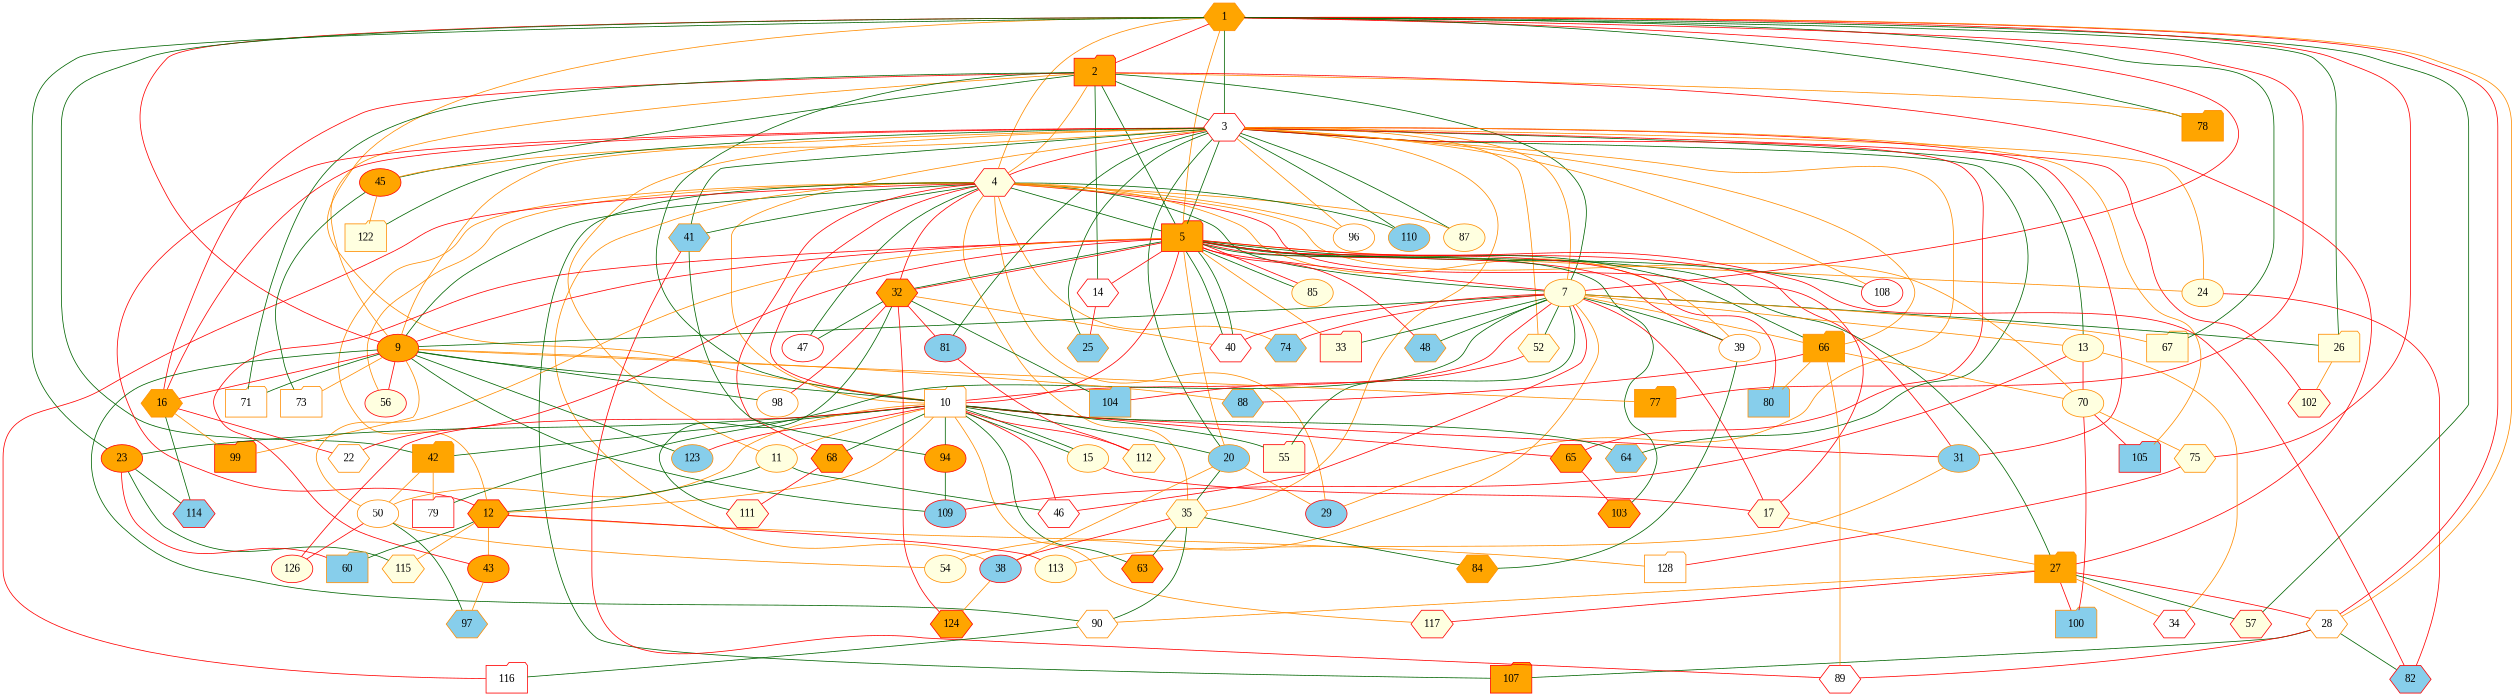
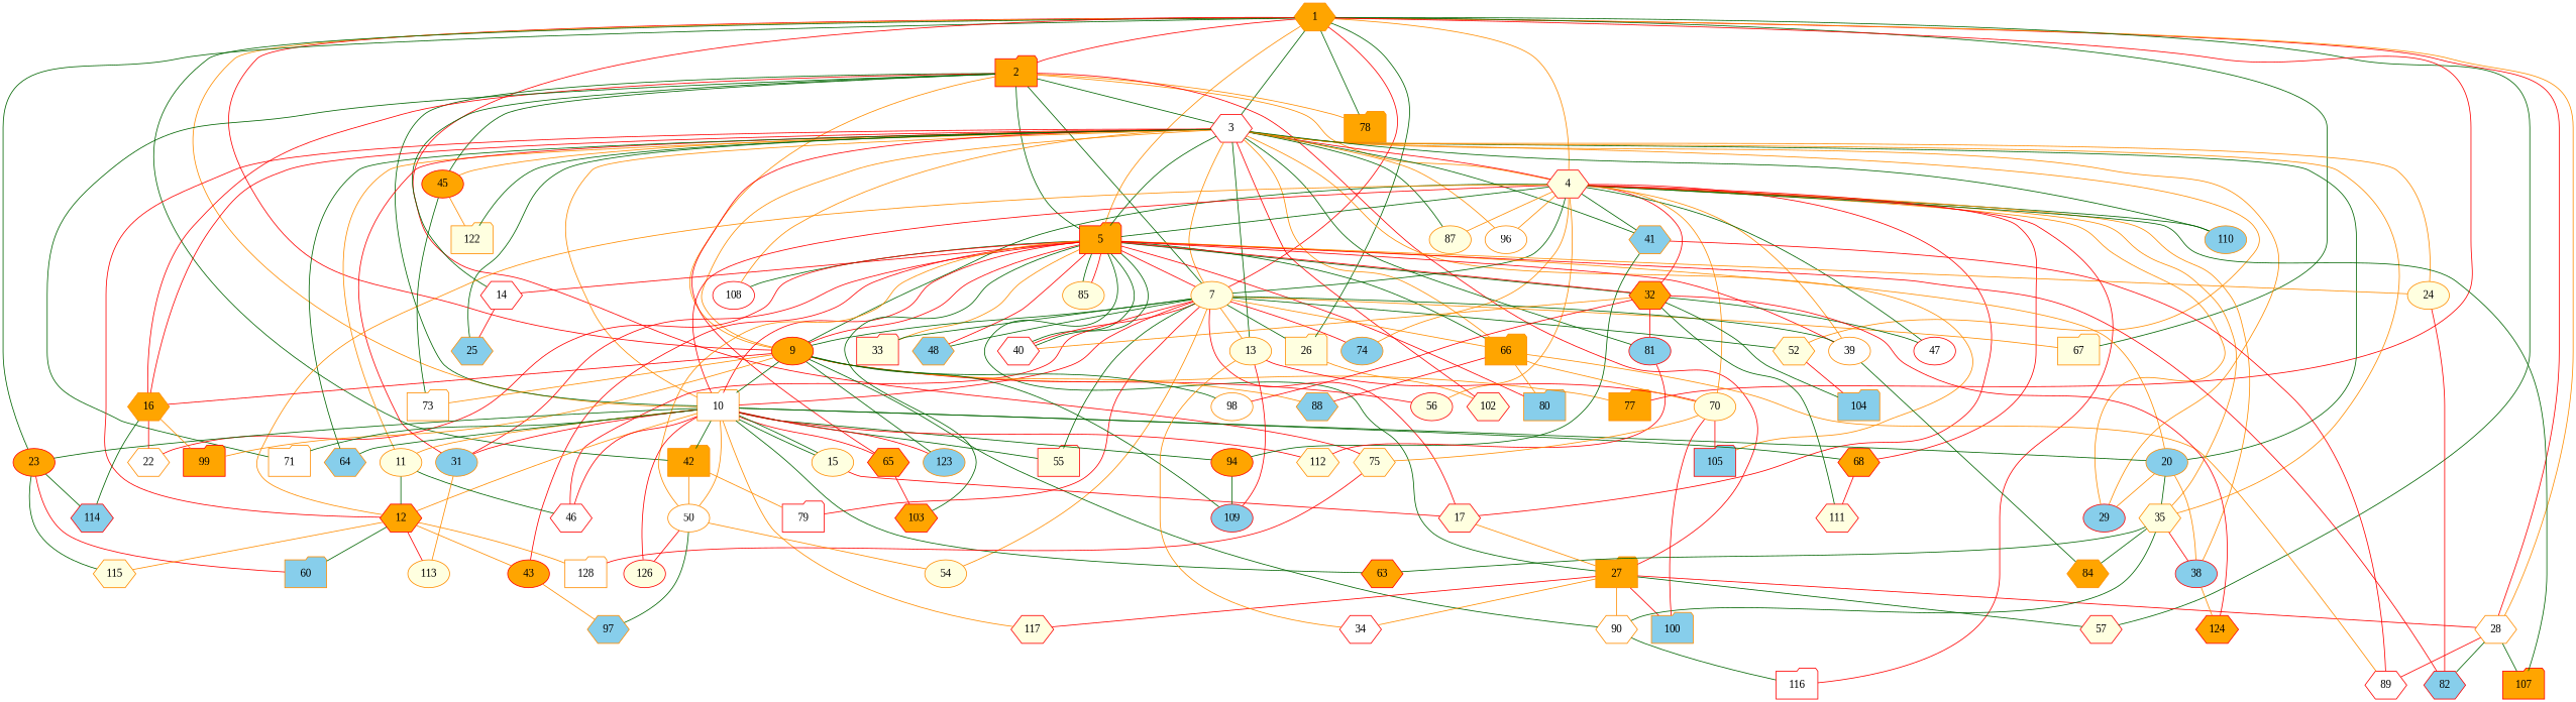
  graph {
    fontname="Liberation Serif"
    node [color=darkorange fillcolor=lightyellow fontname="Liberation Serif" shape=hexagon style=filled]
    edge [color=darkgreen fontname="Liberation Serif"]
    1 [fillcolor=orange super="+101"]
    2 [color=red fillcolor=orange shape=folder super="+59"]
    3 [color=red fillcolor=white super="+8"]
    4 [color=red super="+6"]
    5 [color=red fillcolor=orange shape=folder super="+18"]
    7 [shape=ellipse super="+69"]
    9 [color=red fillcolor=orange shape=ellipse super="+58"]
    10 [fillcolor=white shape=folder super="+51"]
    23 [color=red fillcolor=orange shape=ellipse super="+120"]
    26 [shape=folder]
    28 [fillcolor=white super="+53"]
    42 [fillcolor=orange shape=folder]
    57 [color=red]
    67 [shape=folder super="+106"]
    75
    77 [fillcolor=orange shape=folder]
    78 [fillcolor=orange shape=folder]
    14 [color=red fillcolor=white]
    16 [fillcolor=orange super="+19"]
    27 [fillcolor=orange shape=folder super="+37"]
    45 [color=red fillcolor=orange shape=ellipse]
    71 [fillcolor=white shape=folder]
    11 [shape=ellipse super="+93"]
    12 [color=red fillcolor=orange super="+44"]
    13 [shape=ellipse super="+125"]
    20 [fillcolor=skyblue shape=ellipse super="+36"]
    24 [shape=ellipse]
    25 [fillcolor=skyblue]
    29 [color=red fillcolor=skyblue shape=ellipse super="+30"]
    31 [fillcolor=skyblue shape=ellipse super="+86"]
    35 [super="+49"]
    41 [fillcolor=skyblue super="+95"]
    52 [super="+72"]
    64 [fillcolor=skyblue]
    65 [color=red fillcolor=orange]
    66 [fillcolor=orange shape=folder super="+76"]
    81 [color=red fillcolor=skyblue shape=ellipse]
    87 [shape=ellipse]
    96 [fillcolor=white shape=ellipse]
    102 [color=red]
    105 [color=red fillcolor=skyblue shape=folder]
    108 [color=red fillcolor=white shape=ellipse]
    110 [fillcolor=skyblue shape=ellipse]
    122 [shape=folder]
    17 [color=red super="+21"]
    32 [color=red fillcolor=orange super="+121"]
    38 [color=red fillcolor=skyblue shape=ellipse super="+91"]
    39 [fillcolor=white shape=ellipse super="+83"]
    47 [color=red fillcolor=white shape=ellipse]
    56 [color=red shape=ellipse]
    68 [color=red fillcolor=orange]
    70 [shape=ellipse super="+118"]
-   74 [fillcolor=skyblue]
+   74 [fillcolor=skyblue shape=ellipse]
    107 [color=red fillcolor=orange shape=folder]
    116 [color=red fillcolor=white shape=folder]
    22 [fillcolor=white]
    33 [color=red shape=folder]
    40 [color=red fillcolor=white super="+62"]
    43 [color=red fillcolor=orange shape=ellipse]
    48 [fillcolor=skyblue]
    50 [fillcolor=white shape=ellipse super="+61"]
    80 [fillcolor=skyblue shape=folder]
    82 [color=red fillcolor=skyblue super="+119"]
    85 [shape=ellipse]
    103 [color=red fillcolor=orange]
    54 [shape=ellipse]
    55 [color=red shape=folder]
    79 [color=red fillcolor=white shape=folder]
    46 [color=red fillcolor=white]
    73 [fillcolor=white shape=folder]
    88 [fillcolor=skyblue]
    90 [fillcolor=white super="+92"]
    98 [fillcolor=white shape=ellipse]
    99 [color=red fillcolor=orange shape=folder]
    109 [color=red fillcolor=skyblue shape=ellipse]
    123 [fillcolor=skyblue shape=ellipse]
    15 [shape=ellipse super="+127"]
    63 [color=red fillcolor=orange]
    94 [color=red fillcolor=orange shape=ellipse]
    112
    117 [color=red]
    126 [color=red shape=ellipse]
    115
    60 [fillcolor=skyblue shape=folder]
    114 [color=red fillcolor=skyblue]
    89 [color=red fillcolor=white]
    128 [fillcolor=white shape=folder]
    34 [color=red fillcolor=white]
    100 [fillcolor=skyblue shape=folder]
    113 [shape=ellipse]
    84 [fillcolor=orange]
    104 [fillcolor=skyblue shape=folder]
    111 [color=red]
    124 [color=red fillcolor=orange]
    97 [fillcolor=skyblue]
    1 -- 2 [color=red weight=2]
    1 -- 3 [weight=3]
    1 -- 4 [color=darkorange weight=2]
    1 -- 5 [color=darkorange]
    1 -- 7 [color=red]
    1 -- 9 [color=red]
    1 -- 10 [color=darkorange]
    1 -- 23
    1 -- 26
    1 -- 28 [color=red]
    1 -- 28 [color=darkorange]
    1 -- 42
    1 -- 57
    1 -- 67 [weight=2]
    1 -- 75 [color=red]
    1 -- 77 [color=red]
    1 -- 78
    2 -- 3 [weight=2]
    2 -- 4 [color=darkorange weight=2]
    2 -- 5
    2 -- 7
    2 -- 9 [color=darkorange]
    2 -- 10
    2 -- 78 [color=darkorange]
    2 -- 14
    2 -- 16 [color=red weight=2]
    2 -- 27 [color=red]
    2 -- 45
    2 -- 71
    3 -- 4 [color=red weight=4]
    3 -- 5 [weight=2]
    3 -- 7 [color=darkorange weight=2]
    3 -- 9 [color=darkorange weight=2]
    3 -- 10 [color=darkorange weight=3]
    3 -- 16 [color=red]
    3 -- 45 [color=darkorange]
    3 -- 11 [color=darkorange]
    3 -- 12 [color=red]
    3 -- 13
    3 -- 20
    3 -- 24 [color=darkorange]
    3 -- 25
    3 -- 29 [color=darkorange]
    3 -- 31 [color=red]
    3 -- 35 [color=darkorange]
    3 -- 41
    3 -- 52 [color=darkorange weight=2]
    3 -- 64
    3 -- 65 [color=red]
    3 -- 66 [color=darkorange]
    3 -- 81
    3 -- 87
    3 -- 96 [color=darkorange]
    3 -- 102 [color=red]
    3 -- 105 [color=darkorange]
    3 -- 108 [color=darkorange]
    3 -- 110
    3 -- 122
    4 -- 5 [weight=3]
    4 -- 7 [weight=2]
    4 -- 9 [weight=2]
    4 -- 10 [color=red weight=2]
    4 -- 12 [color=darkorange]
    4 -- 29 [color=darkorange]
    4 -- 35 [color=darkorange]
    4 -- 41
    4 -- 87 [color=darkorange]
    4 -- 96 [color=darkorange]
    4 -- 110
    4 -- 17 [color=red]
    4 -- 32 [color=red]
    4 -- 38 [color=darkorange]
    4 -- 39 [color=darkorange]
    4 -- 47
    4 -- 56 [color=darkorange]
    4 -- 68 [color=red]
    4 -- 70 [color=darkorange]
    4 -- 74 [color=darkorange]
    4 -- 107
    4 -- 116 [color=red]
    5 -- 7 [color=red]
    5 -- 9 [color=red]
    5 -- 10 [color=red]
    5 -- 14 [color=red]
    5 -- 27
    5 -- 20 [color=darkorange]
    5 -- 24 [color=darkorange]
    5 -- 31 [color=red]
    5 -- 66
    5 -- 108
    5 -- 32
    5 -- 32 [color=red]
    5 -- 39 [color=red]
    5 -- 22 [color=red]
    5 -- 33 [color=darkorange]
    5 -- 40
    5 -- 40
    5 -- 43 [color=red]
    5 -- 48 [color=red]
    5 -- 50 [color=darkorange]
    5 -- 80 [color=red]
    5 -- 82 [color=red]
    5 -- 85
    5 -- 85 [color=red]
    5 -- 103
    7 -- 9
    7 -- 10 [color=red]
    7 -- 26
    7 -- 67 [color=darkorange]
    7 -- 13 [color=darkorange]
    7 -- 52
    7 -- 66 [color=darkorange]
    7 -- 17 [color=red weight=2]
    7 -- 39
    7 -- 74 [color=red]
    7 -- 33
    7 -- 40 [color=red]
    7 -- 48
    7 -- 54 [color=darkorange]
    7 -- 55
-   7 -- 79
+   7 -- 79 [color=red]
    7 -- 46 [color=red]
    9 -- 10
    9 -- 77 [color=darkorange]
    9 -- 16 [color=red]
    9 -- 56 [color=red]
    9 -- 73 [color=darkorange]
    9 -- 88 [color=darkorange]
    9 -- 90
    9 -- 98
    9 -- 99 [color=darkorange]
    9 -- 109
    9 -- 123
    10 -- 23
    10 -- 42
-   9 -- 71
+   10 -- 71
    10 -- 11 [color=darkorange]
    10 -- 12 [color=darkorange]
    10 -- 20
    10 -- 31 [color=red]
    10 -- 64
    10 -- 65 [color=red]
    10 -- 68
    10 -- 50 [color=darkorange]
    10 -- 55
    10 -- 46 [color=red]
    10 -- 123 [color=red]
    10 -- 15
    10 -- 15
    10 -- 63
    10 -- 94
    10 -- 112 [color=red]
    10 -- 117 [color=darkorange]
    10 -- 126 [color=red]
    23 -- 115
    23 -- 60 [color=red]
    23 -- 114
    26 -- 102 [color=darkorange]
    28 -- 107
    28 -- 82
    28 -- 89 [color=red]
    42 -- 50 [color=darkorange]
    42 -- 79 [color=darkorange]
    75 -- 128 [color=red]
    14 -- 25 [color=red]
    16 -- 22 [color=red]
    16 -- 99 [color=darkorange]
    16 -- 114
    27 -- 28 [color=red]
    27 -- 57
    27 -- 90 [color=darkorange]
    27 -- 117 [color=red]
    27 -- 34 [color=darkorange]
    27 -- 100 [color=red]
    45 -- 122 [color=darkorange]
    45 -- 73
    11 -- 12
    11 -- 46
    12 -- 43 [color=darkorange]
    12 -- 115 [color=darkorange]
    12 -- 60
    12 -- 128 [color=darkorange]
    12 -- 113 [color=red]
    13 -- 70 [color=red]
    13 -- 109 [color=red]
    13 -- 34 [color=darkorange]
    20 -- 29 [color=darkorange]
    20 -- 35
    20 -- 38 [color=darkorange]
    24 -- 82 [color=red]
    31 -- 113 [color=darkorange]
    35 -- 38 [color=red]
    35 -- 90
    35 -- 63
    35 -- 84
    41 -- 94
    41 -- 89 [color=red]
    52 -- 104 [color=red]
    65 -- 103 [color=red]
    66 -- 70 [color=darkorange]
    66 -- 80 [color=darkorange]
    66 -- 88 [color=red]
    66 -- 89 [color=darkorange]
    81 -- 112 [color=red]
    17 -- 27 [color=darkorange]
    32 -- 81 [color=red]
    32 -- 47
    32 -- 40 [color=darkorange]
    32 -- 98 [color=red]
    32 -- 104
    32 -- 111
    32 -- 124 [color=red]
    38 -- 124 [color=darkorange]
    39 -- 84
    68 -- 111 [color=red]
    70 -- 75 [color=darkorange]
    70 -- 105 [color=red]
    70 -- 100 [color=red]
    43 -- 97 [color=darkorange]
    50 -- 54 [color=darkorange]
    50 -- 126 [color=red]
    50 -- 97
    90 -- 116
    15 -- 17 [color=red]
    94 -- 109
  }
